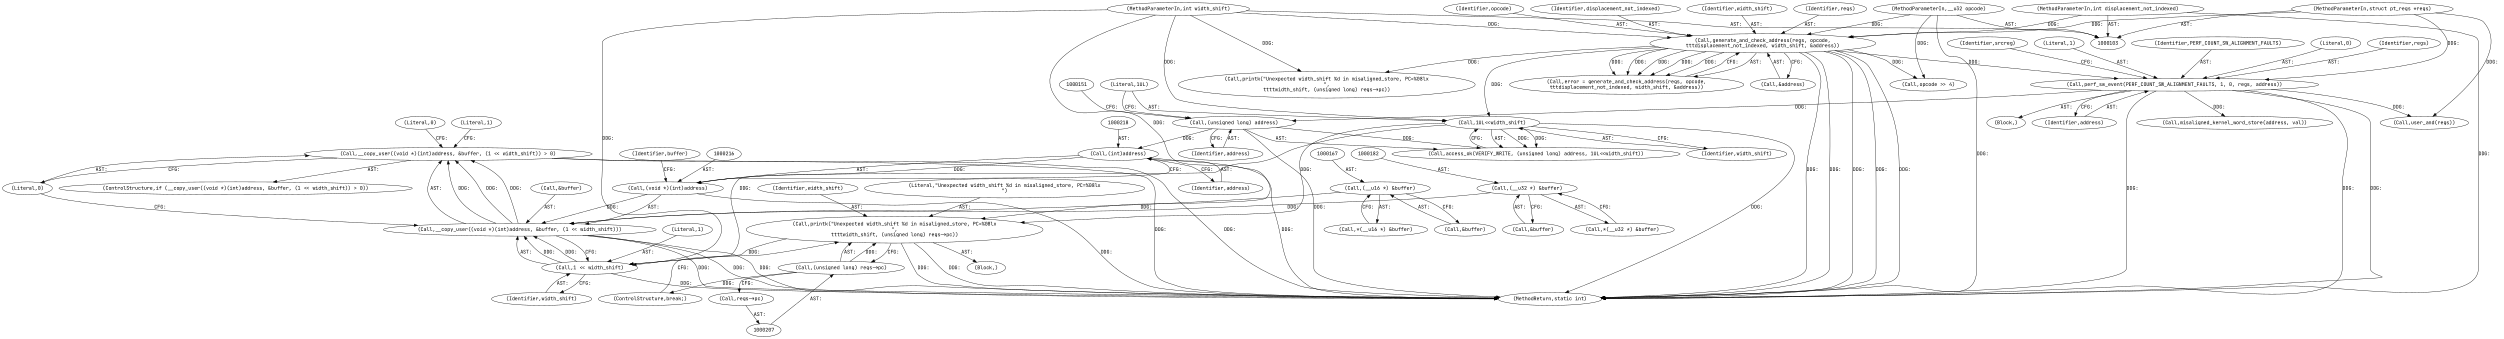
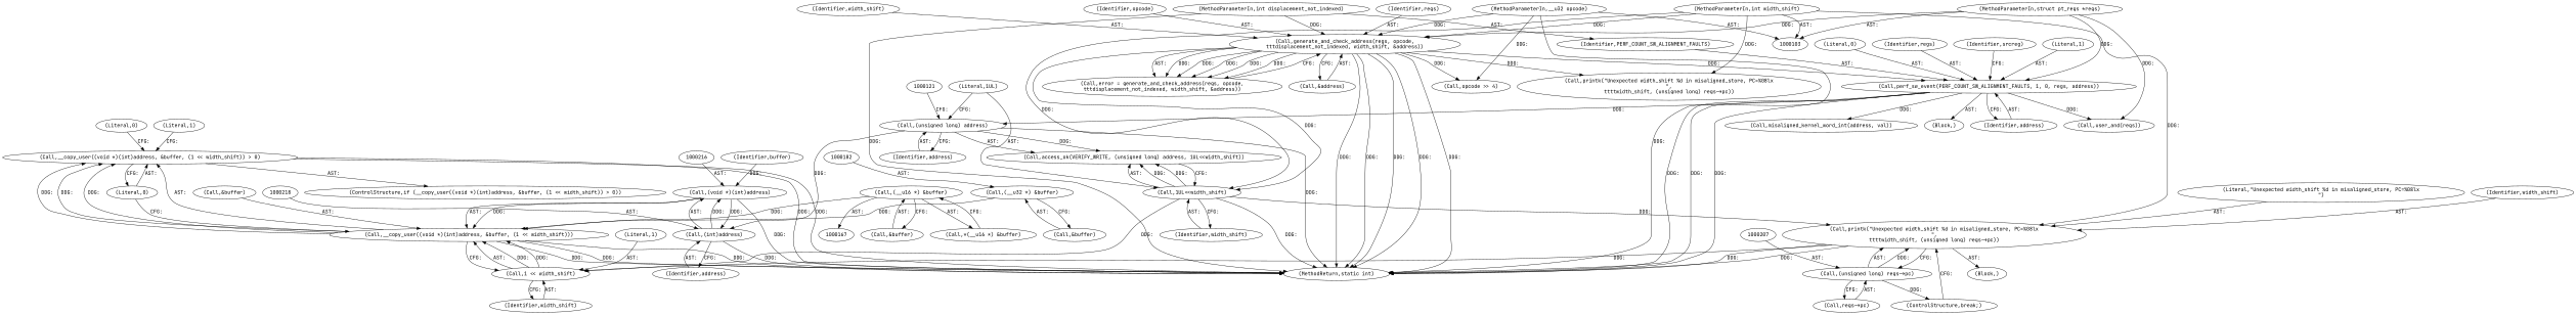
  digraph {
    fontname="JetBrains Mono"
    node [fontname="JetBrains Mono"]
    edge [fontname="JetBrains Mono"]
    n1 [label="(Call,__copy_user((void *)(int)address, &buffer, (1 << width_shift)) > 0)"]
    n2 [label="(ControlStructure,if (__copy_user((void *)(int)address, &buffer, (1 << width_shift)) > 0))"]
    n3 [label="(Literal,0)"]
    n4 [label="(MethodReturn,static int)"]
    n5 [label="(Call,__copy_user((void *)(int)address, &buffer, (1 << width_shift)))"]
    n6 [label="(Call,1 << width_shift)"]
    n7 [label="(Identifier,width_shift)"]
    n8 [label="(Call,(void *)(int)address)"]
    n9 [label="(Call,(int)address)"]
    n10 [label="(Identifier,address)"]
    n11 [label="(Call,(unsigned long) address)"]
    n12 [label="(Identifier,address)"]
    n13 [label="(Call,access_ok(VERIFY_WRITE, (unsigned long) address, 1UL<<width_shift))"]
    n14 [label="(Call,1UL<<width_shift)"]
    n15 [label="(Call,perf_sw_event(PERF_COUNT_SW_ALIGNMENT_FAULTS, 1, 0, regs, address))"]
    n16 [label="(Block,)"]
    n17 [label="(Identifier,address)"]
    n18 [label="(Call,user_and(regs))"]
-   n19 [label="(Call,misaligned_kernel_word_store(address, val))"]
+   n19 [label="(Call,misaligned_kernel_word_int(address, val))"]
    n20 [label="(Call,generate_and_check_address(regs, opcode,\n\t\t\tdisplacement_not_indexed, width_shift, &address))"]
    n21 [label="(Call,error = generate_and_check_address(regs, opcode,\n\t\t\tdisplacement_not_indexed, width_shift, &address))"]
    n22 [label="(Call,&address)"]
    n23 [label="(Call,opcode >> 4)"]
    n24 [label="(Call,printk(\"Unexpected width_shift %d in misaligned_store, PC=%08lx\n\",\n\t\t\t\twidth_shift, (unsigned long) regs->pc))"]
    n25 [label="(Call,printk(\"Unexpected width_shift %d in misaligned_store, PC=%08lx\n\",\n\t\t\t\twidth_shift, (unsigned long) regs->pc))"]
    n26 [label="(Identifier,width_shift)"]
    n27 [label="(MethodParameterIn,struct pt_regs *regs)"]
    1000103
    n29 [label="(MethodParameterIn,__u32 opcode)"]
    n30 [label="(MethodParameterIn,int displacement_not_indexed)"]
    n31 [label="(MethodParameterIn,int width_shift)"]
    n32 [label="(Call,(unsigned long) regs->pc)"]
    n33 [label="(Block,)"]
    n34 [label="(Call,(__u16 *) &buffer)"]
    n35 [label="(Call,*(__u16 *) &buffer)"]
    n36 [label="(Call,&buffer)"]
    n37 [label="(Call,(__u32 *) &buffer)"]
-   n38 [label="(Call,*(__u32 *) &buffer)"]
    n39 [label="(Call,&buffer)"]
    n40 [label="(Call,regs->pc)"]
    n41 [label="(ControlStructure,break;)"]
    n42 [label="(Identifier,PERF_COUNT_SW_ALIGNMENT_FAULTS)"]
    n43 [label="(Literal,0)"]
    n44 [label="(Identifier,regs)"]
    n45 [label="(Literal,0)"]
    n46 [label="(Identifier,opcode)"]
    n47 [label="(Identifier,buffer)"]
    n48 [label="(Literal,\"Unexpected width_shift %d in misaligned_store, PC=%08lx\n\")"]
    n49 [label="(Identifier,regs)"]
    n50 [label="(Identifier,width_shift)"]
    n51 [label="(Identifier,srcreg)"]
-   n52 [label="(Identifier,displacement_not_indexed)"]
    n53 [label="(Call,&buffer)"]
    n54 [label="(Literal,1)"]
    n55 [label="(Literal,1UL)"]
    n56 [label="(Literal,1)"]
    n57 [label="(Identifier,width_shift)"]
    n58 [label="(Literal,1)"]
    1000216
    1000218
-   1000151
+   1000151 [label=1000121]
    1000167
    1000182
    1000207
    n1 -> n2 [label="AST: "]
    n1 -> n3 [label="CFG: "]
    n1 -> n4 [label="DDG: "]
    n1 -> n4 [label="DDG: "]
    n3 -> n1 [label="AST: "]
    n3 -> n5 [label="CFG: "]
    n5 -> n1 [label="AST: "]
    n5 -> n1 [label="DDG: "]
    n5 -> n1 [label="DDG: "]
    n5 -> n1 [label="DDG: "]
    n5 -> n4 [label="DDG: "]
    n5 -> n4 [label="DDG: "]
    n5 -> n4 [label="DDG: "]
    n5 -> n6 [label="CFG: "]
-   n6 -> n4 [label="DDG: "]
    n6 -> n5 [label="AST: "]
    n6 -> n5 [label="DDG: "]
    n6 -> n5 [label="DDG: "]
    n6 -> n7 [label="CFG: "]
    n7 -> n6 [label="AST: "]
    n8 -> n4 [label="DDG: "]
    n8 -> n5 [label="AST: "]
    n8 -> n5 [label="DDG: "]
-   n8 -> n9 [label="CFG: "]
+   n8 -> n9 [label="DDG: "]
    n9 -> n4 [label="DDG: "]
    n9 -> n8 [label="AST: "]
    n9 -> n8 [label="DDG: "]
    n9 -> n10 [label="CFG: "]
    n10 -> n9 [label="AST: "]
    n11 -> n4 [label="DDG: "]
    n11 -> n9 [label="DDG: "]
    n11 -> n12 [label="CFG: "]
    n11 -> n13 [label="AST: "]
    n11 -> n13 [label="DDG: "]
    n12 -> n11 [label="AST: "]
    n13 -> n14 [label="CFG: "]
    n14 -> n4 [label="DDG: "]
    n14 -> n6 [label="DDG: "]
    n14 -> n13 [label="AST: "]
    n14 -> n13 [label="DDG: "]
    n14 -> n13 [label="DDG: "]
    n14 -> n25 [label="DDG: "]
    n14 -> n26 [label="CFG: "]
    n15 -> n4 [label="DDG: "]
    n15 -> n4 [label="DDG: "]
    n15 -> n4 [label="DDG: "]
    n15 -> n11 [label="DDG: "]
    n15 -> n16 [label="AST: "]
    n15 -> n17 [label="CFG: "]
    n15 -> n18 [label="DDG: "]
    n15 -> n19 [label="DDG: "]
    n17 -> n15 [label="AST: "]
    n20 -> n4 [label="DDG: "]
    n20 -> n4 [label="DDG: "]
    n20 -> n4 [label="DDG: "]
    n20 -> n4 [label="DDG: "]
    n20 -> n4 [label="DDG: "]
    n20 -> n14 [label="DDG: "]
    n20 -> n15 [label="DDG: "]
    n20 -> n21 [label="AST: "]
    n20 -> n21 [label="DDG: "]
    n20 -> n21 [label="DDG: "]
    n20 -> n21 [label="DDG: "]
    n20 -> n21 [label="DDG: "]
    n20 -> n21 [label="DDG: "]
    n20 -> n22 [label="CFG: "]
    n20 -> n23 [label="DDG: "]
    n20 -> n24 [label="DDG: "]
    n21 -> n20 [label="CFG: "]
    n22 -> n20 [label="AST: "]
    n25 -> n4 [label="DDG: "]
    n25 -> n4 [label="DDG: "]
    n25 -> n6 [label="DDG: "]
    n25 -> n32 [label="CFG: "]
    n25 -> n33 [label="AST: "]
    n26 -> n14 [label="AST: "]
    n27 -> n15 [label="DDG: "]
    n27 -> n18 [label="DDG: "]
    n27 -> n20 [label="DDG: "]
    n27 -> 1000103 [label="AST: "]
    n29 -> n4 [label="DDG: "]
    n29 -> n20 [label="DDG: "]
    n29 -> n23 [label="DDG: "]
    n29 -> 1000103 [label="AST: "]
    n30 -> n4 [label="DDG: "]
    n30 -> n20 [label="DDG: "]
-   n30 -> 1000103 [label="AST: "]
-   n31 -> n6 [label="DDG: "]
+   n30 -> n42 [label="AST: "]
    n31 -> n14 [label="DDG: "]
    n31 -> n20 [label="DDG: "]
    n31 -> n24 [label="DDG: "]
    n31 -> n25 [label="DDG: "]
    n31 -> 1000103 [label="AST: "]
    n32 -> n25 [label="AST: "]
    n32 -> n25 [label="DDG: "]
    n32 -> n40 [label="CFG: "]
    n32 -> n41 [label="DDG: "]
    n34 -> n5 [label="DDG: "]
    n34 -> n35 [label="AST: "]
    n34 -> n36 [label="CFG: "]
    n35 -> n34 [label="CFG: "]
    n36 -> n34 [label="AST: "]
    n37 -> n5 [label="DDG: "]
-   n37 -> n38 [label="AST: "]
    n37 -> n39 [label="CFG: "]
-   n38 -> n37 [label="CFG: "]
    n39 -> n37 [label="AST: "]
-   n40 -> 1000207 [label="AST: "]
+   n40 -> n32 [label="AST: "]
    n41 -> n25 [label="CFG: "]
    n42 -> n15 [label="AST: "]
    n43 -> n1 [label="CFG: "]
    n44 -> n20 [label="AST: "]
    n45 -> n15 [label="AST: "]
    n46 -> n20 [label="AST: "]
-   n47 -> n8 [label="CFG: "]
+   n47 -> n8 [label="DDG: "]
    n48 -> n25 [label="AST: "]
    n49 -> n15 [label="AST: "]
    n50 -> n25 [label="AST: "]
    n51 -> n15 [label="CFG: "]
-   n52 -> n20 [label="AST: "]
    n53 -> n5 [label="AST: "]
    n54 -> n6 [label="AST: "]
    n55 -> n11 [label="CFG: "]
    n55 -> n14 [label="AST: "]
    n56 -> n1 [label="CFG: "]
    n57 -> n20 [label="AST: "]
    n58 -> n15 [label="AST: "]
    1000216 -> n8 [label="AST: "]
    1000218 -> n9 [label="AST: "]
    1000151 -> n11 [label="CFG: "]
-   1000167 -> n34 [label="AST: "]
+   n34 -> 1000167 [label="AST: "]
    1000182 -> n37 [label="AST: "]
    1000207 -> n32 [label="AST: "]
  }
